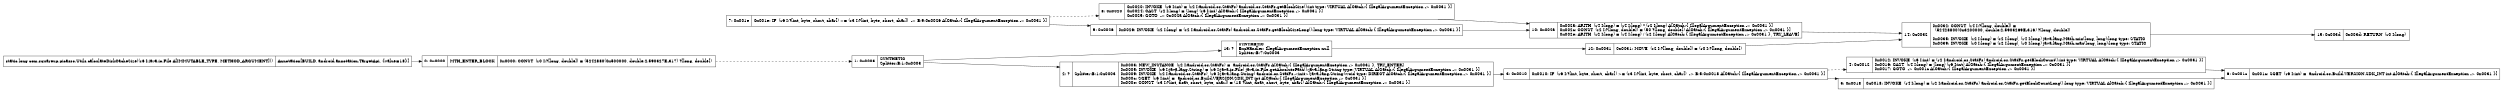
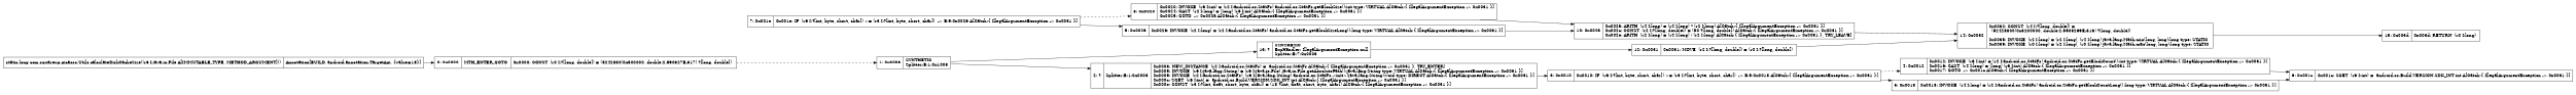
  digraph {
    rankdir=LR
    node [shape=record]
-   n1 [label="{0\:\ 0x0000|MTH_ENTER_BLOCK\l|0x0000: CONST  (r0 I:?[long, double]) = (5242880(0x500000, double:2.590327E\-317) ?[long, double]) \l}"]
-   n2 [label="{1\:\ 0x0003|SYNTHETIC\lSplitter:B:1:0x0003\l}"]
+   n1 [label="{0\:\ 0x0000|MTH_ENTER_GOTO\l|0x0000: CONST  (r0 I:?[long, double]) = (5242880(0x500000, double:2.590327E\-317) ?[long, double]) \l}"]
+   n2 [label="{1\:\ 0x0003|SYNTHETIC\lSplitter:B:1:0x1003\l}"]
    n3 [label="{2\:\ ?|Splitter:B:1:0x0003\l|0x0003: NEW_INSTANCE  (r2 I:android.os.StatFs) =  android.os.StatFs A[Catch:\{ IllegalArgumentException \-\> 0x0031 \}, TRY_ENTER]\l0x0005: INVOKE  (r6 I:java.lang.String) = (r6 I:java.io.File) java.io.File.getAbsolutePath():java.lang.String type: VIRTUAL A[Catch:\{ IllegalArgumentException \-\> 0x0031 \}]\l0x0009: INVOKE  (r2 I:android.os.StatFs), (r6 I:java.lang.String) android.os.StatFs.\<init\>(java.lang.String):void type: DIRECT A[Catch:\{ IllegalArgumentException \-\> 0x0031 \}]\l0x000c: SGET  (r6 I:int) =  android.os.Build.VERSION.SDK_INT int A[Catch:\{ IllegalArgumentException \-\> 0x0031 \}]\l0x000e: CONST  (r3 I:?[int, float, short, byte, char]) = (18 ?[int, float, short, byte, char]) A[Catch:\{ IllegalArgumentException \-\> 0x0031 \}]\l}"]
    n4 [label="{13\:\ ?|SYNTHETIC\lExcHandler: IllegalArgumentException null\lSplitter:B:7:0x0003\l}"]
    n5 [label="{3\:\ 0x0010|0x0010: IF  (r6 I:?[int, byte, short, char]) \>= (r3 I:?[int, byte, short, char])  \-\> B:5:0x0018 A[Catch:\{ IllegalArgumentException \-\> 0x0031 \}]\l}"]
    n6 [label="{12\:\ 0x0031|0x0031: MOVE  (r2 I:?[long, double]) = (r0 I:?[long, double]) \l}"]
    n7 [label="{4\:\ 0x0012|0x0012: INVOKE  (r6 I:int) = (r2 I:android.os.StatFs) android.os.StatFs.getBlockCount():int type: VIRTUAL A[Catch:\{ IllegalArgumentException \-\> 0x0031 \}]\l0x0016: CAST  (r4 I:long) = (long) (r6 I:int) A[Catch:\{ IllegalArgumentException \-\> 0x0031 \}]\l0x0017: GOTO  \-\> 0x001c A[Catch:\{ IllegalArgumentException \-\> 0x0031 \}]\l}"]
    n8 [label="{5\:\ 0x0018|0x0018: INVOKE  (r4 I:long) = (r2 I:android.os.StatFs) android.os.StatFs.getBlockCountLong():long type: VIRTUAL A[Catch:\{ IllegalArgumentException \-\> 0x0031 \}]\l}"]
    n9 [label="{6\:\ 0x001c|0x001c: SGET  (r6 I:int) =  android.os.Build.VERSION.SDK_INT int A[Catch:\{ IllegalArgumentException \-\> 0x0031 \}]\l}"]
    n10 [label="{7\:\ 0x001e|0x001e: IF  (r6 I:?[int, byte, short, char]) \>= (r3 I:?[int, byte, short, char])  \-\> B:9:0x0026 A[Catch:\{ IllegalArgumentException \-\> 0x0031 \}]\l}"]
    n11 [label="{8\:\ 0x0020|0x0020: INVOKE  (r6 I:int) = (r2 I:android.os.StatFs) android.os.StatFs.getBlockSize():int type: VIRTUAL A[Catch:\{ IllegalArgumentException \-\> 0x0031 \}]\l0x0024: CAST  (r2 I:long) = (long) (r6 I:int) A[Catch:\{ IllegalArgumentException \-\> 0x0031 \}]\l0x0025: GOTO  \-\> 0x002a A[Catch:\{ IllegalArgumentException \-\> 0x0031 \}]\l}"]
    n12 [label="{9\:\ 0x0026|0x0026: INVOKE  (r2 I:long) = (r2 I:android.os.StatFs) android.os.StatFs.getBlockSizeLong():long type: VIRTUAL A[Catch:\{ IllegalArgumentException \-\> 0x0031 \}]\l}"]
    n13 [label="{10\:\ 0x002a|0x002a: ARITH  (r4 I:long) = (r4 I:long) * (r2 I:long) A[Catch:\{ IllegalArgumentException \-\> 0x0031 \}]\l0x002c: CONST  (r2 I:?[long, double]) = (50 ?[long, double]) A[Catch:\{ IllegalArgumentException \-\> 0x0031 \}]\l0x002e: ARITH  (r2 I:long) = (r4 I:long) \/ (r2 I:long) A[Catch:\{ IllegalArgumentException \-\> 0x0031 \}, TRY_LEAVE]\l}"]
    n14 [label="{14\:\ 0x0032|0x0032: CONST  (r4 I:?[long, double]) = \l  (52428800(0x3200000, double:2.5903269E\-316) ?[long, double])\l \l0x0035: INVOKE  (r2 I:long) = (r2 I:long), (r4 I:long) java.lang.Math.min(long, long):long type: STATIC \l0x0039: INVOKE  (r0 I:long) = (r2 I:long), (r0 I:long) java.lang.Math.max(long, long):long type: STATIC \l}"]
    n15 [label="{15\:\ 0x003d|0x003d: RETURN  (r0 I:long) \l}"]
    n16 [label="{static long com.squareup.picasso.Utils.calculateDiskCacheSize((r6 I:java.io.File A[IMMUTABLE_TYPE, METHOD_ARGUMENT]))  | Annotation[BUILD, android.annotation.TargetApi, \{value=18\}]\l}"]
    n1 -> n2 [style=dashed]
    n2 -> n3
    n2 -> n4
    n3 -> n5
    n4 -> n6
    n5 -> n7 [style=dashed]
    n5 -> n8
    n6 -> n14
    n7 -> n9
    n8 -> n9
    n10 -> n11 [style=dashed]
    n10 -> n12
    n11 -> n13
    n12 -> n13
    n13 -> n14
    n14 -> n15
    n16 -> n1
  }
